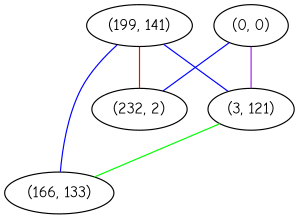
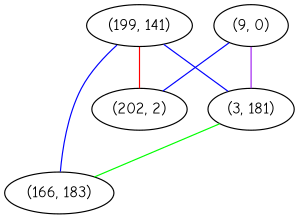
  graph {
    fontname="Comic Neue"
    node [fontname="Comic Neue"]
    edge [color=blue fontname="Comic Neue" weight=3]
    n1 [label="(199, 141)"]
-   "(3, 121)"
-   "(166, 133)"
-   "(202, 2)" [label="(232, 2)"]
-   "(0, 0)"
+   "(3, 121)" [label="(3, 181)"]
+   "(166, 133)" [label="(166, 183)"]
+   "(202, 2)"
+   "(0, 0)" [label="(9, 0)"]
    n1 -- "(3, 121)"
    n1 -- "(166, 133)"
    n1 -- "(202, 2)" [color=red weight=1]
    "(3, 121)" -- "(166, 133)" [color=green weight=2]
    "(0, 0)" -- "(3, 121)" [color=purple weight=4]
    "(0, 0)" -- "(202, 2)"
  }
